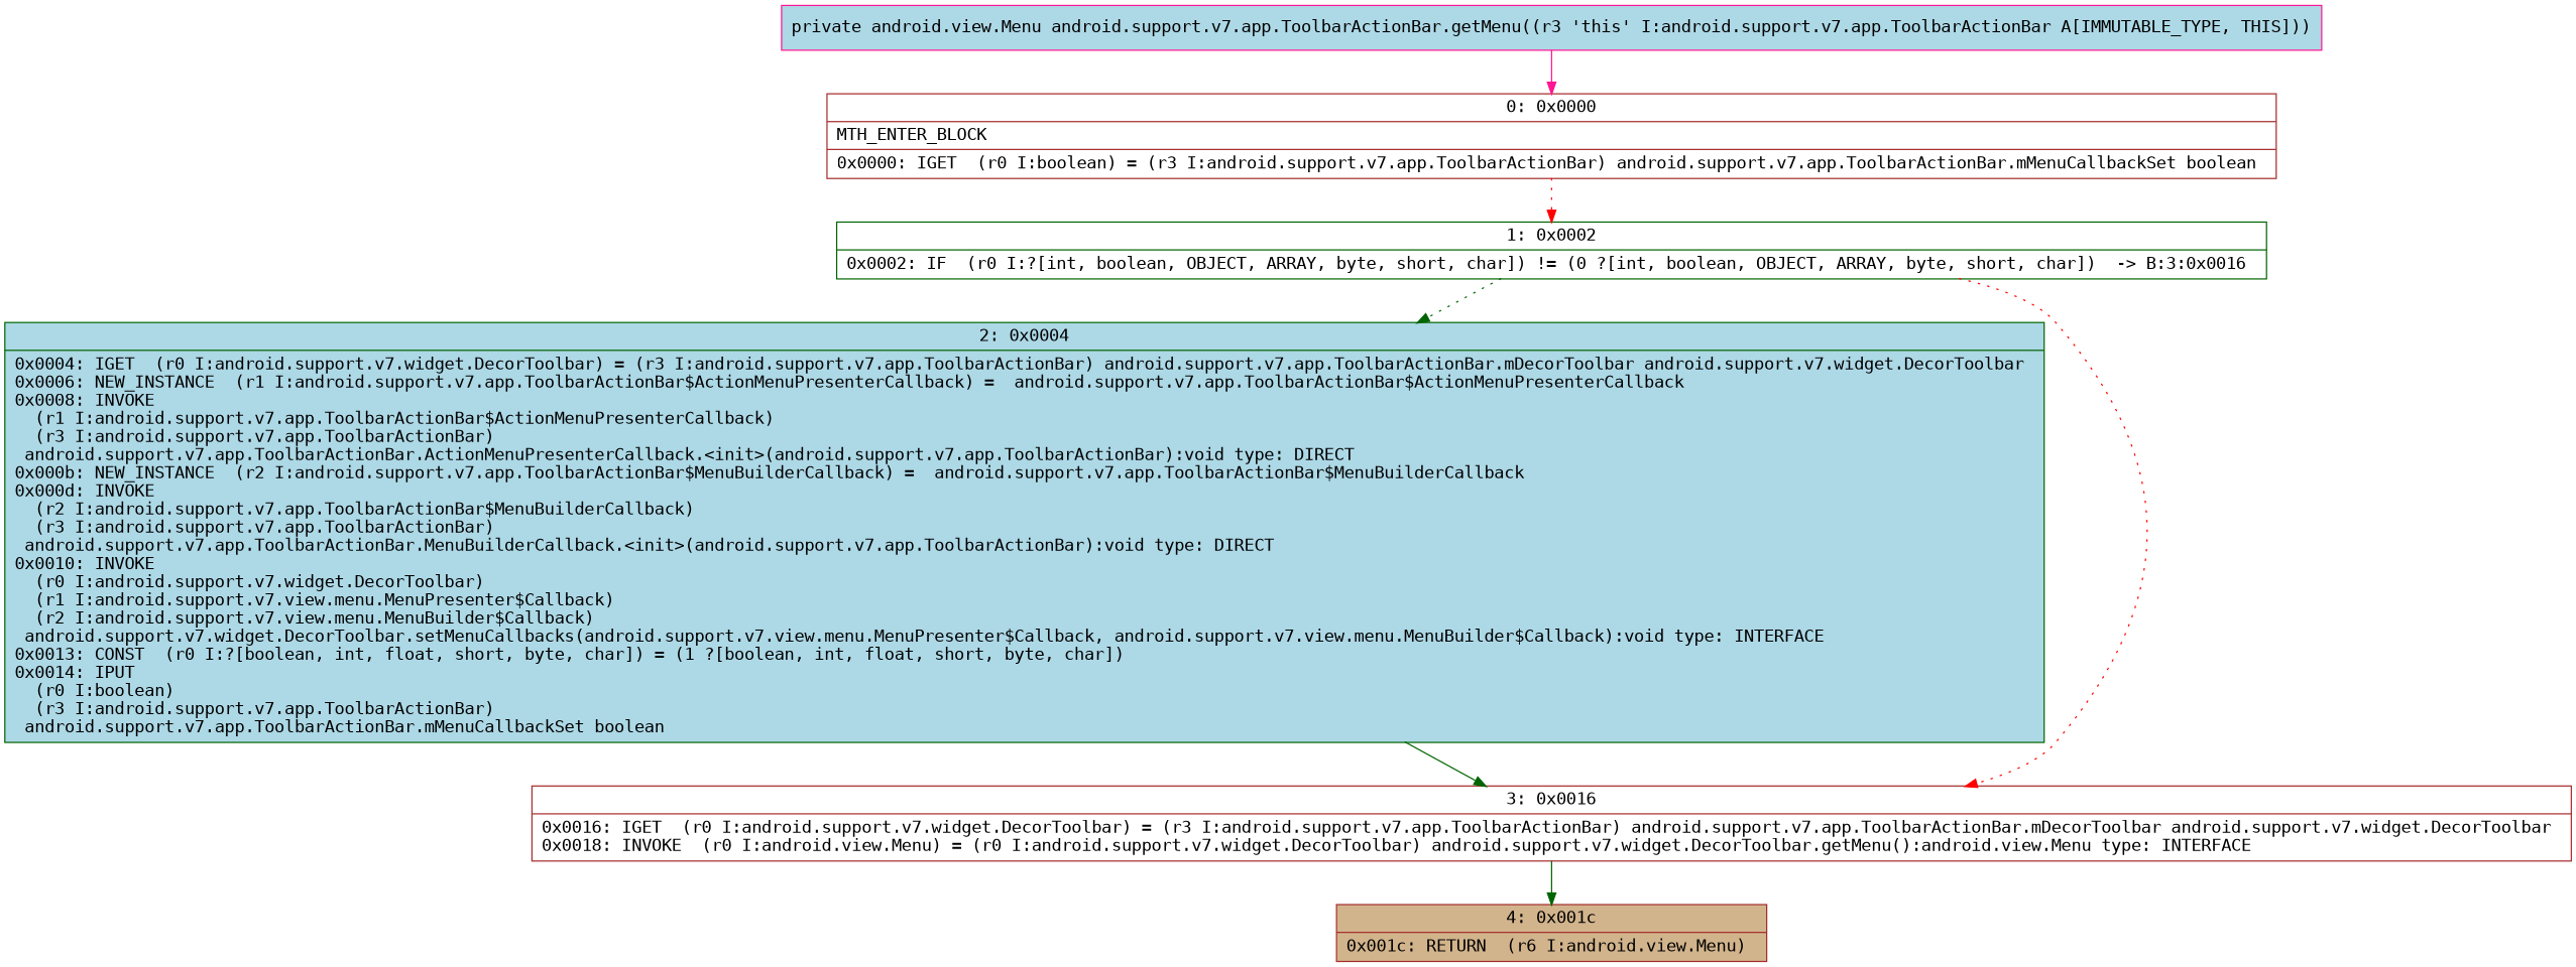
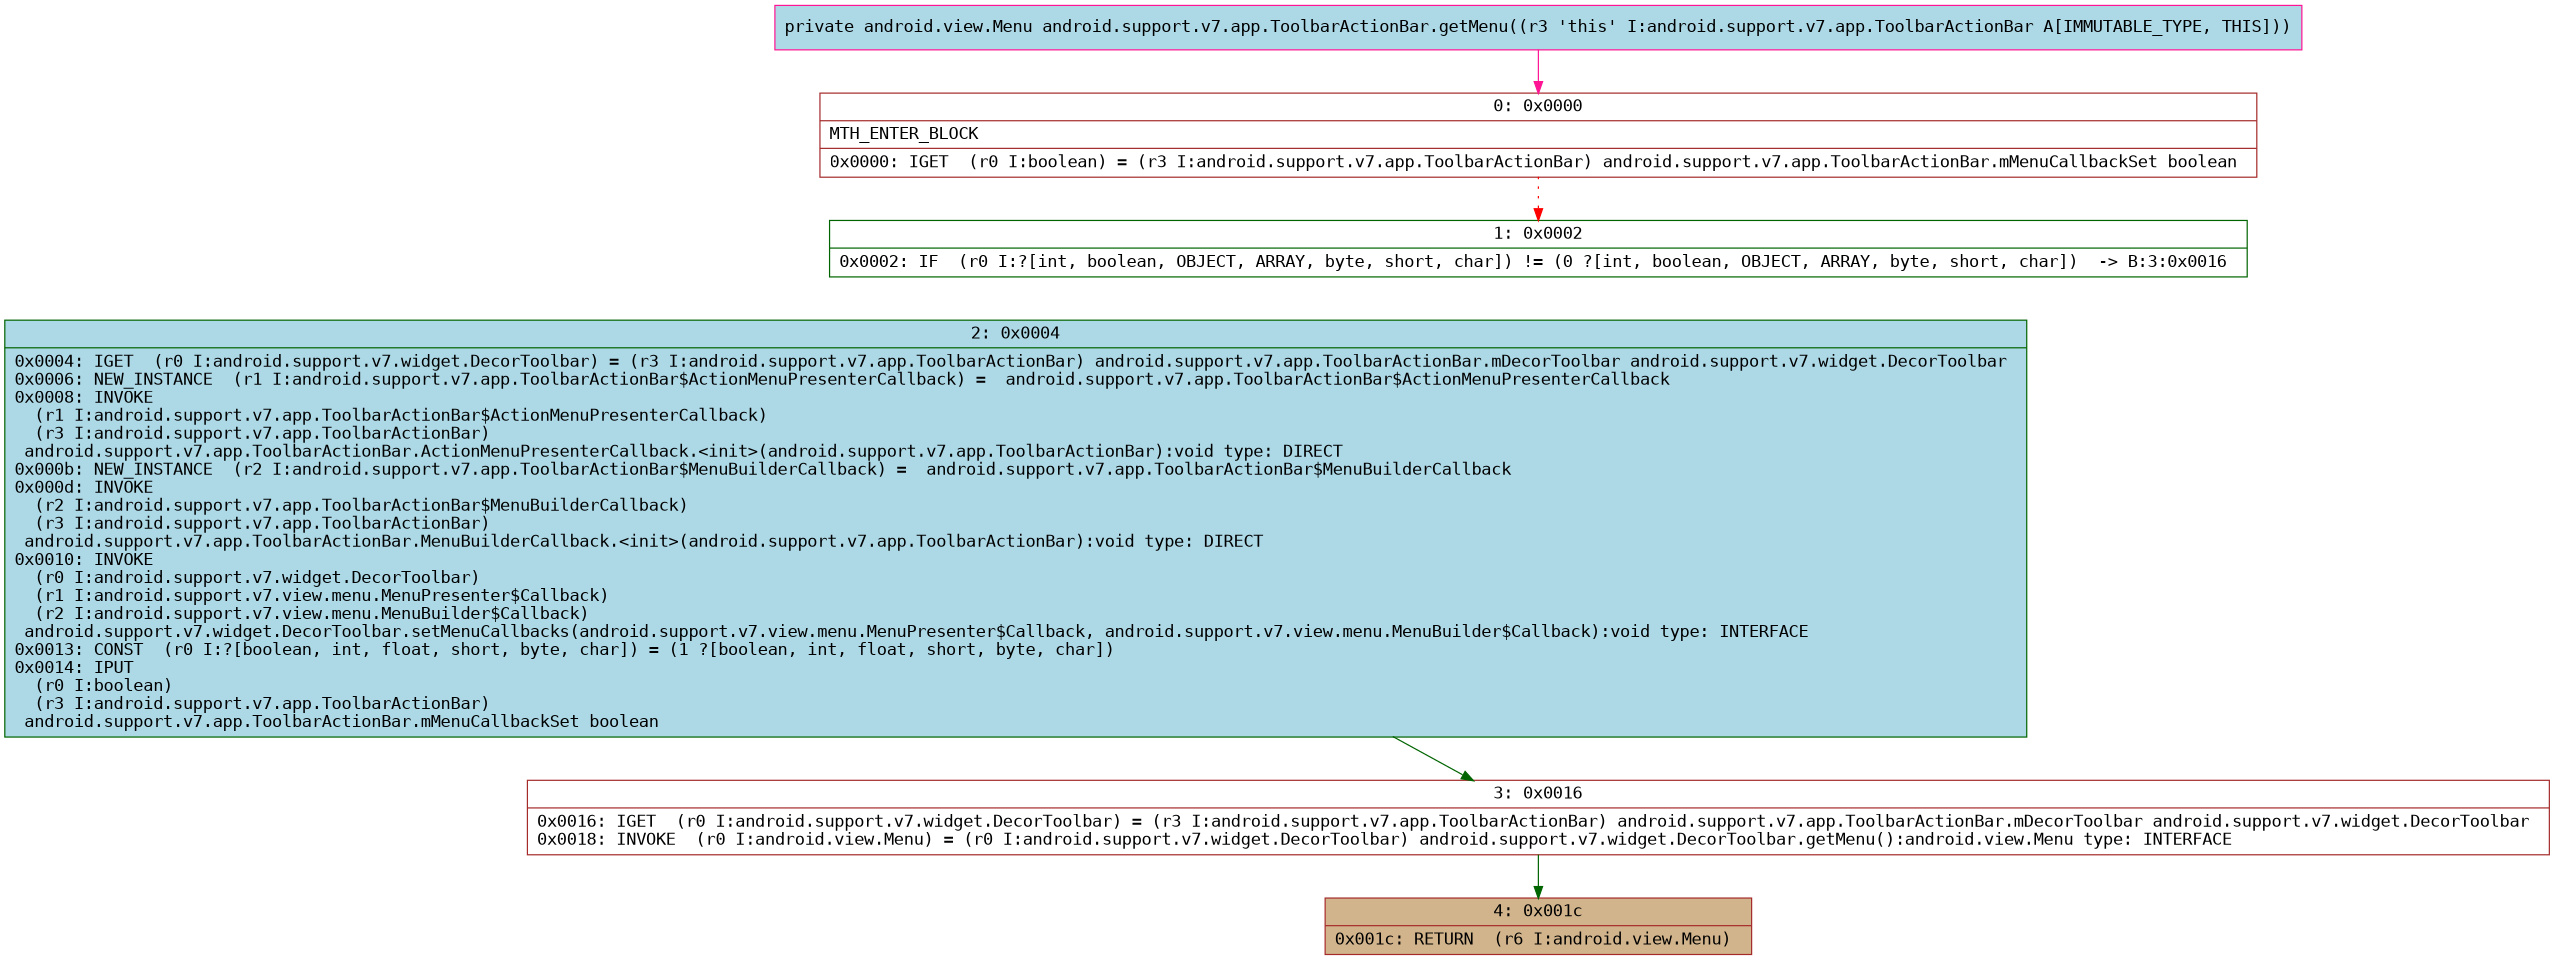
  digraph {
    fontname="DejaVu Sans Mono"
    node [color=brown fillcolor=white fontname="DejaVu Sans Mono" shape=record style=filled]
    edge [color=darkgreen fontname="DejaVu Sans Mono" style=dotted]
    n1 [label="{0\:\ 0x0000|MTH_ENTER_BLOCK\l|0x0000: IGET  (r0 I:boolean) = (r3 I:android.support.v7.app.ToolbarActionBar) android.support.v7.app.ToolbarActionBar.mMenuCallbackSet boolean \l}"]
    n2 [color=darkgreen label="{1\:\ 0x0002|0x0002: IF  (r0 I:?[int, boolean, OBJECT, ARRAY, byte, short, char]) != (0 ?[int, boolean, OBJECT, ARRAY, byte, short, char])  \-\> B:3:0x0016 \l}"]
    n3 [color=darkgreen fillcolor=lightblue label="{2\:\ 0x0004|0x0004: IGET  (r0 I:android.support.v7.widget.DecorToolbar) = (r3 I:android.support.v7.app.ToolbarActionBar) android.support.v7.app.ToolbarActionBar.mDecorToolbar android.support.v7.widget.DecorToolbar \l0x0006: NEW_INSTANCE  (r1 I:android.support.v7.app.ToolbarActionBar$ActionMenuPresenterCallback) =  android.support.v7.app.ToolbarActionBar$ActionMenuPresenterCallback \l0x0008: INVOKE  \l  (r1 I:android.support.v7.app.ToolbarActionBar$ActionMenuPresenterCallback)\l  (r3 I:android.support.v7.app.ToolbarActionBar)\l android.support.v7.app.ToolbarActionBar.ActionMenuPresenterCallback.\<init\>(android.support.v7.app.ToolbarActionBar):void type: DIRECT \l0x000b: NEW_INSTANCE  (r2 I:android.support.v7.app.ToolbarActionBar$MenuBuilderCallback) =  android.support.v7.app.ToolbarActionBar$MenuBuilderCallback \l0x000d: INVOKE  \l  (r2 I:android.support.v7.app.ToolbarActionBar$MenuBuilderCallback)\l  (r3 I:android.support.v7.app.ToolbarActionBar)\l android.support.v7.app.ToolbarActionBar.MenuBuilderCallback.\<init\>(android.support.v7.app.ToolbarActionBar):void type: DIRECT \l0x0010: INVOKE  \l  (r0 I:android.support.v7.widget.DecorToolbar)\l  (r1 I:android.support.v7.view.menu.MenuPresenter$Callback)\l  (r2 I:android.support.v7.view.menu.MenuBuilder$Callback)\l android.support.v7.widget.DecorToolbar.setMenuCallbacks(android.support.v7.view.menu.MenuPresenter$Callback, android.support.v7.view.menu.MenuBuilder$Callback):void type: INTERFACE \l0x0013: CONST  (r0 I:?[boolean, int, float, short, byte, char]) = (1 ?[boolean, int, float, short, byte, char]) \l0x0014: IPUT  \l  (r0 I:boolean)\l  (r3 I:android.support.v7.app.ToolbarActionBar)\l android.support.v7.app.ToolbarActionBar.mMenuCallbackSet boolean \l}"]
    n4 [label="{3\:\ 0x0016|0x0016: IGET  (r0 I:android.support.v7.widget.DecorToolbar) = (r3 I:android.support.v7.app.ToolbarActionBar) android.support.v7.app.ToolbarActionBar.mDecorToolbar android.support.v7.widget.DecorToolbar \l0x0018: INVOKE  (r0 I:android.view.Menu) = (r0 I:android.support.v7.widget.DecorToolbar) android.support.v7.widget.DecorToolbar.getMenu():android.view.Menu type: INTERFACE \l}"]
    n5 [fillcolor=tan label="{4\:\ 0x001c|0x001c: RETURN  (r6 I:android.view.Menu) \l}"]
    n6 [color=deeppink fillcolor=lightblue label="{private android.view.Menu android.support.v7.app.ToolbarActionBar.getMenu((r3 'this' I:android.support.v7.app.ToolbarActionBar A[IMMUTABLE_TYPE, THIS])) }"]
    n1 -> n2 [color=red]
-   n2 -> n3
-   n2 -> n4 [color=red]
    n3 -> n4 [style=solid]
    n4 -> n5 [style=solid]
    n6 -> n1 [color=deeppink style=solid]
  }
